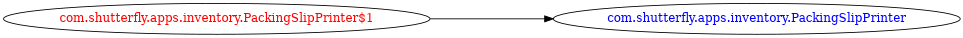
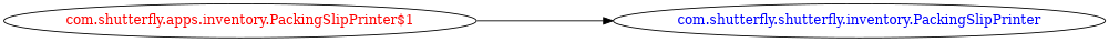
  digraph {
    concentrate=true
    rankdir=LR
    ranksep=2.0
    splines=ortho
    "com.shutterfly.apps.inventory.PackingSlipPrinter$1" [fontcolor=red]
-   "com.shutterfly.apps.inventory.PackingSlipPrinter" [fontcolor=blue]
+   "com.shutterfly.apps.inventory.PackingSlipPrinter" [fontcolor=blue label="com.shutterfly.shutterfly.inventory.PackingSlipPrinter"]
    "com.shutterfly.apps.inventory.PackingSlipPrinter$1" -> "com.shutterfly.apps.inventory.PackingSlipPrinter"
  }
